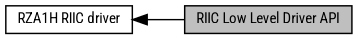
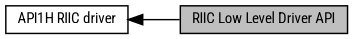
  digraph {
    rankdir=LR
    fontname="Roboto Condensed"
    node [color=black fontname="Roboto Condensed" fontsize=10 shape=box style=filled]
    n1 [fillcolor=grey75 fontcolor=black height=0.2 label="RIIC Low Level Driver API" width=0.4]
-   n2 [fillcolor=white height=0.2 label="RZA1H RIIC driver" width=0.4]
+   n2 [fillcolor=white height=0.2 label="API1H RIIC driver" width=0.4]
    n2 -> n1 [dir=back fontname="Roboto Condensed" fontsize=10 labelfontname=Helvetica labelfontsize=10 shape=plaintext style=solid]
  }
